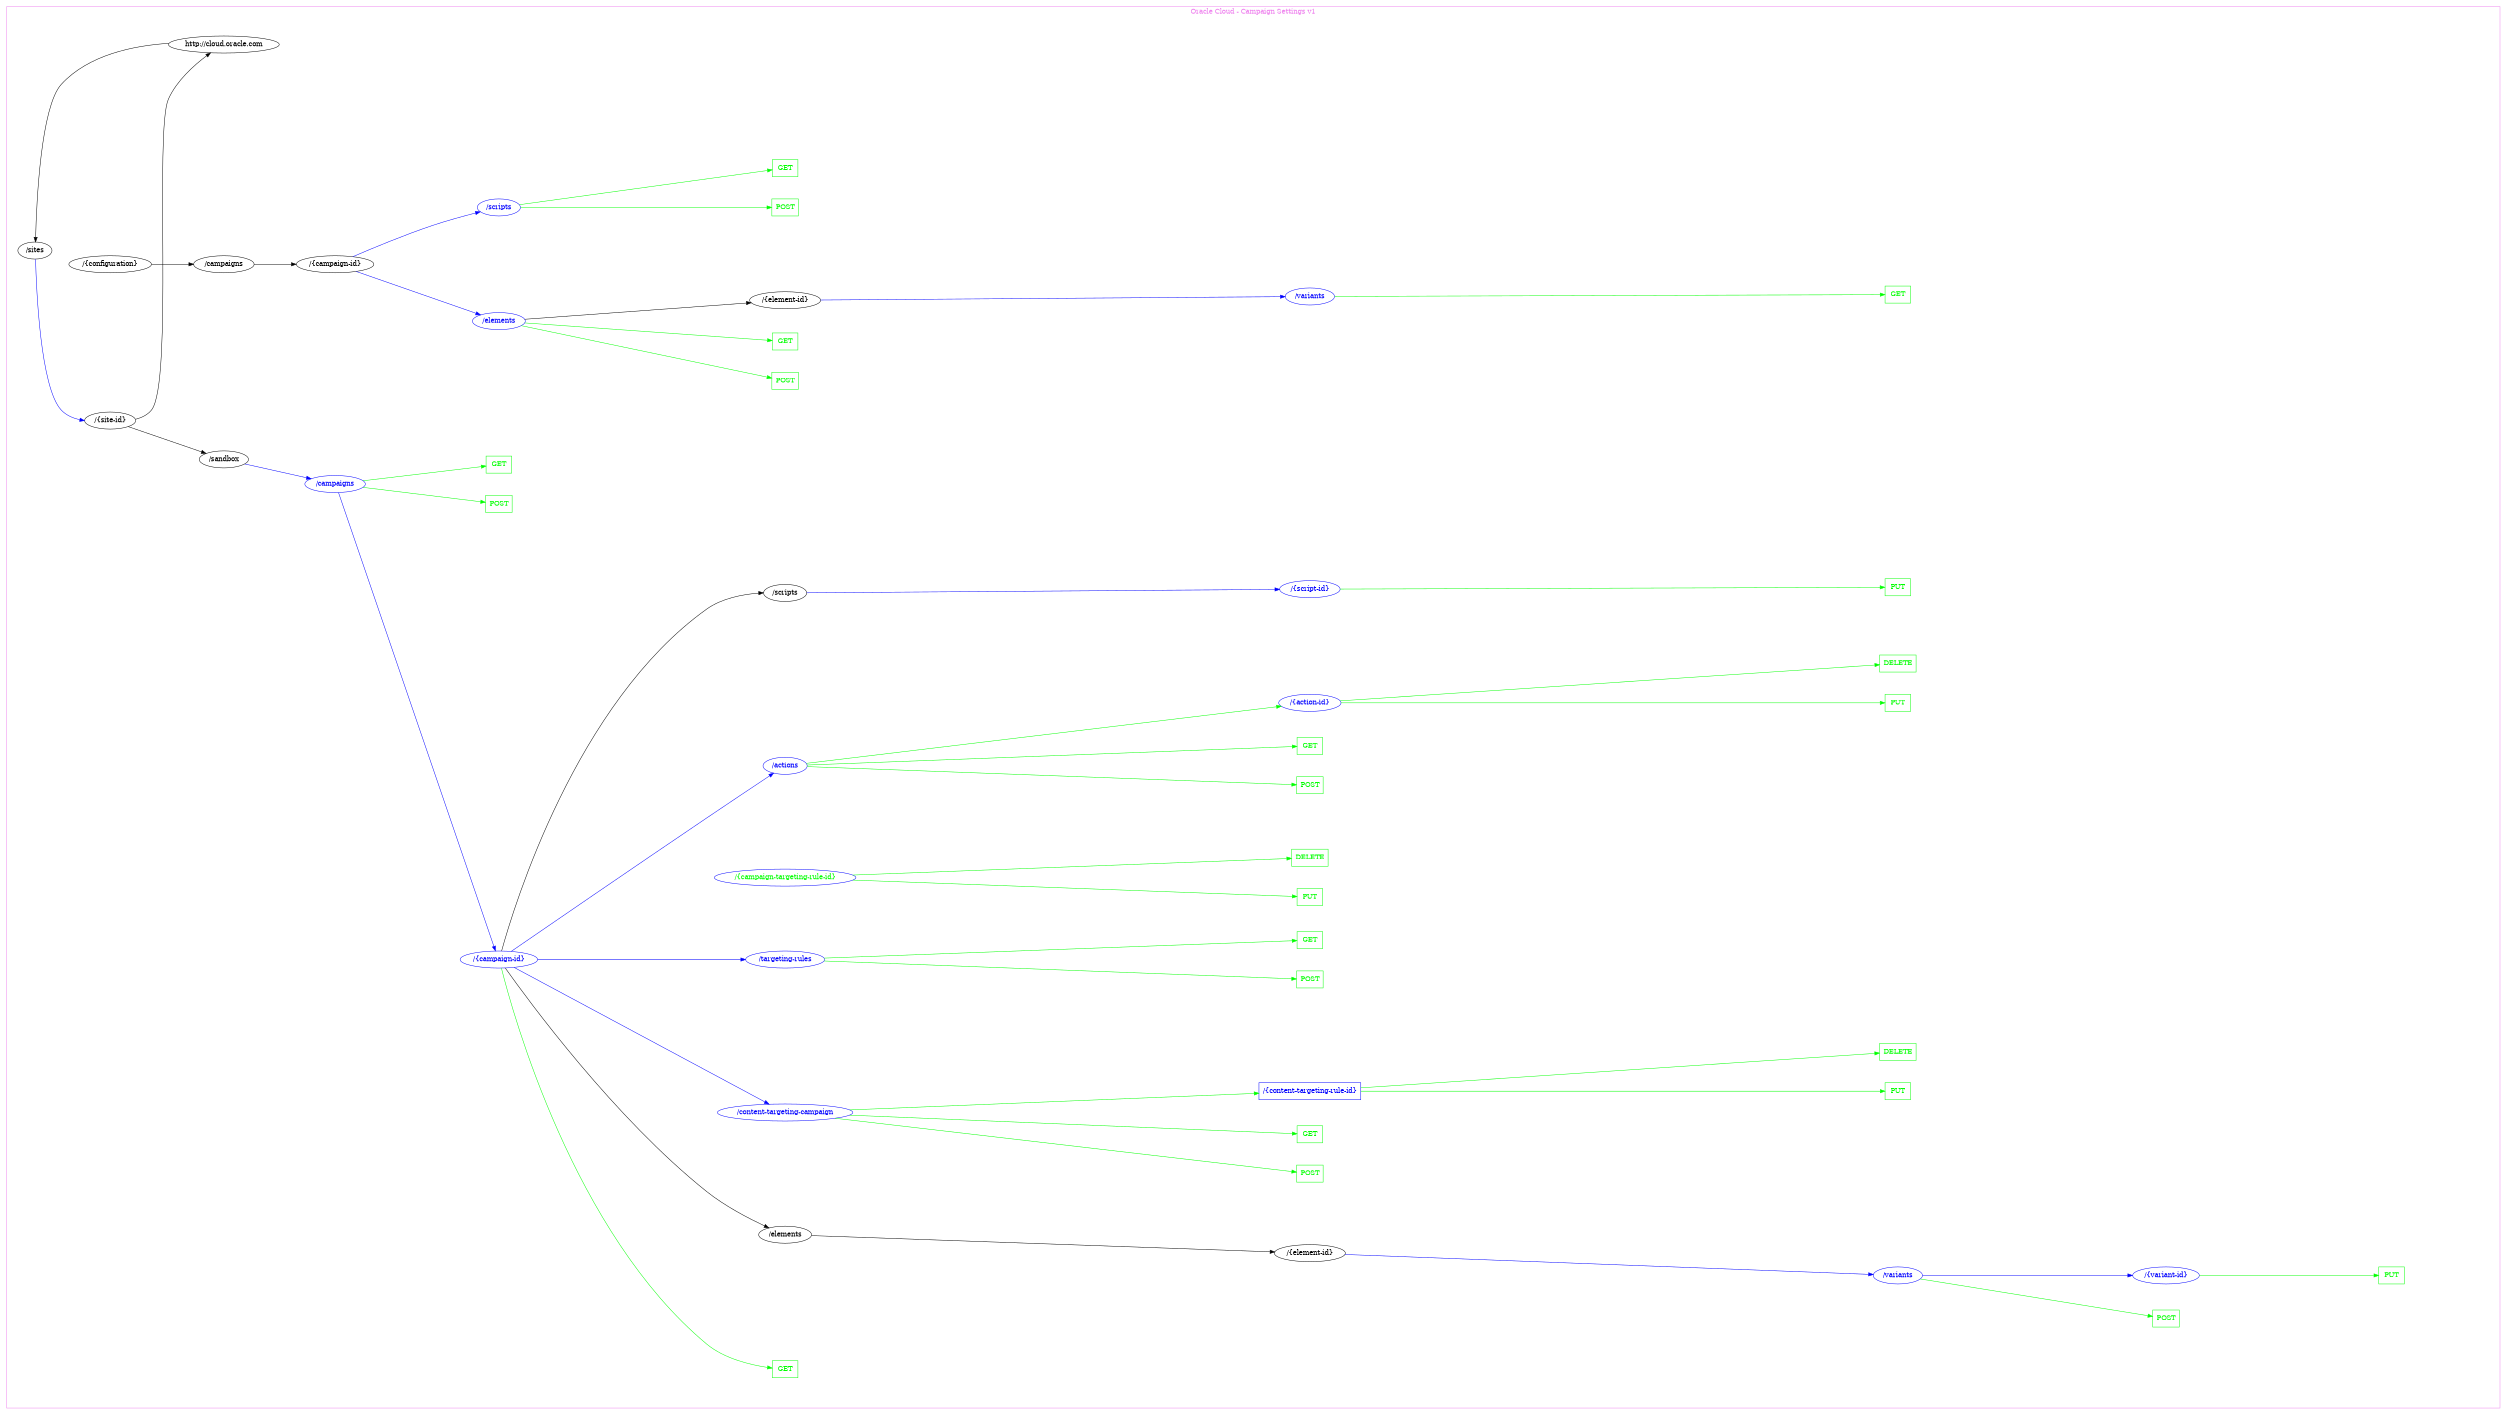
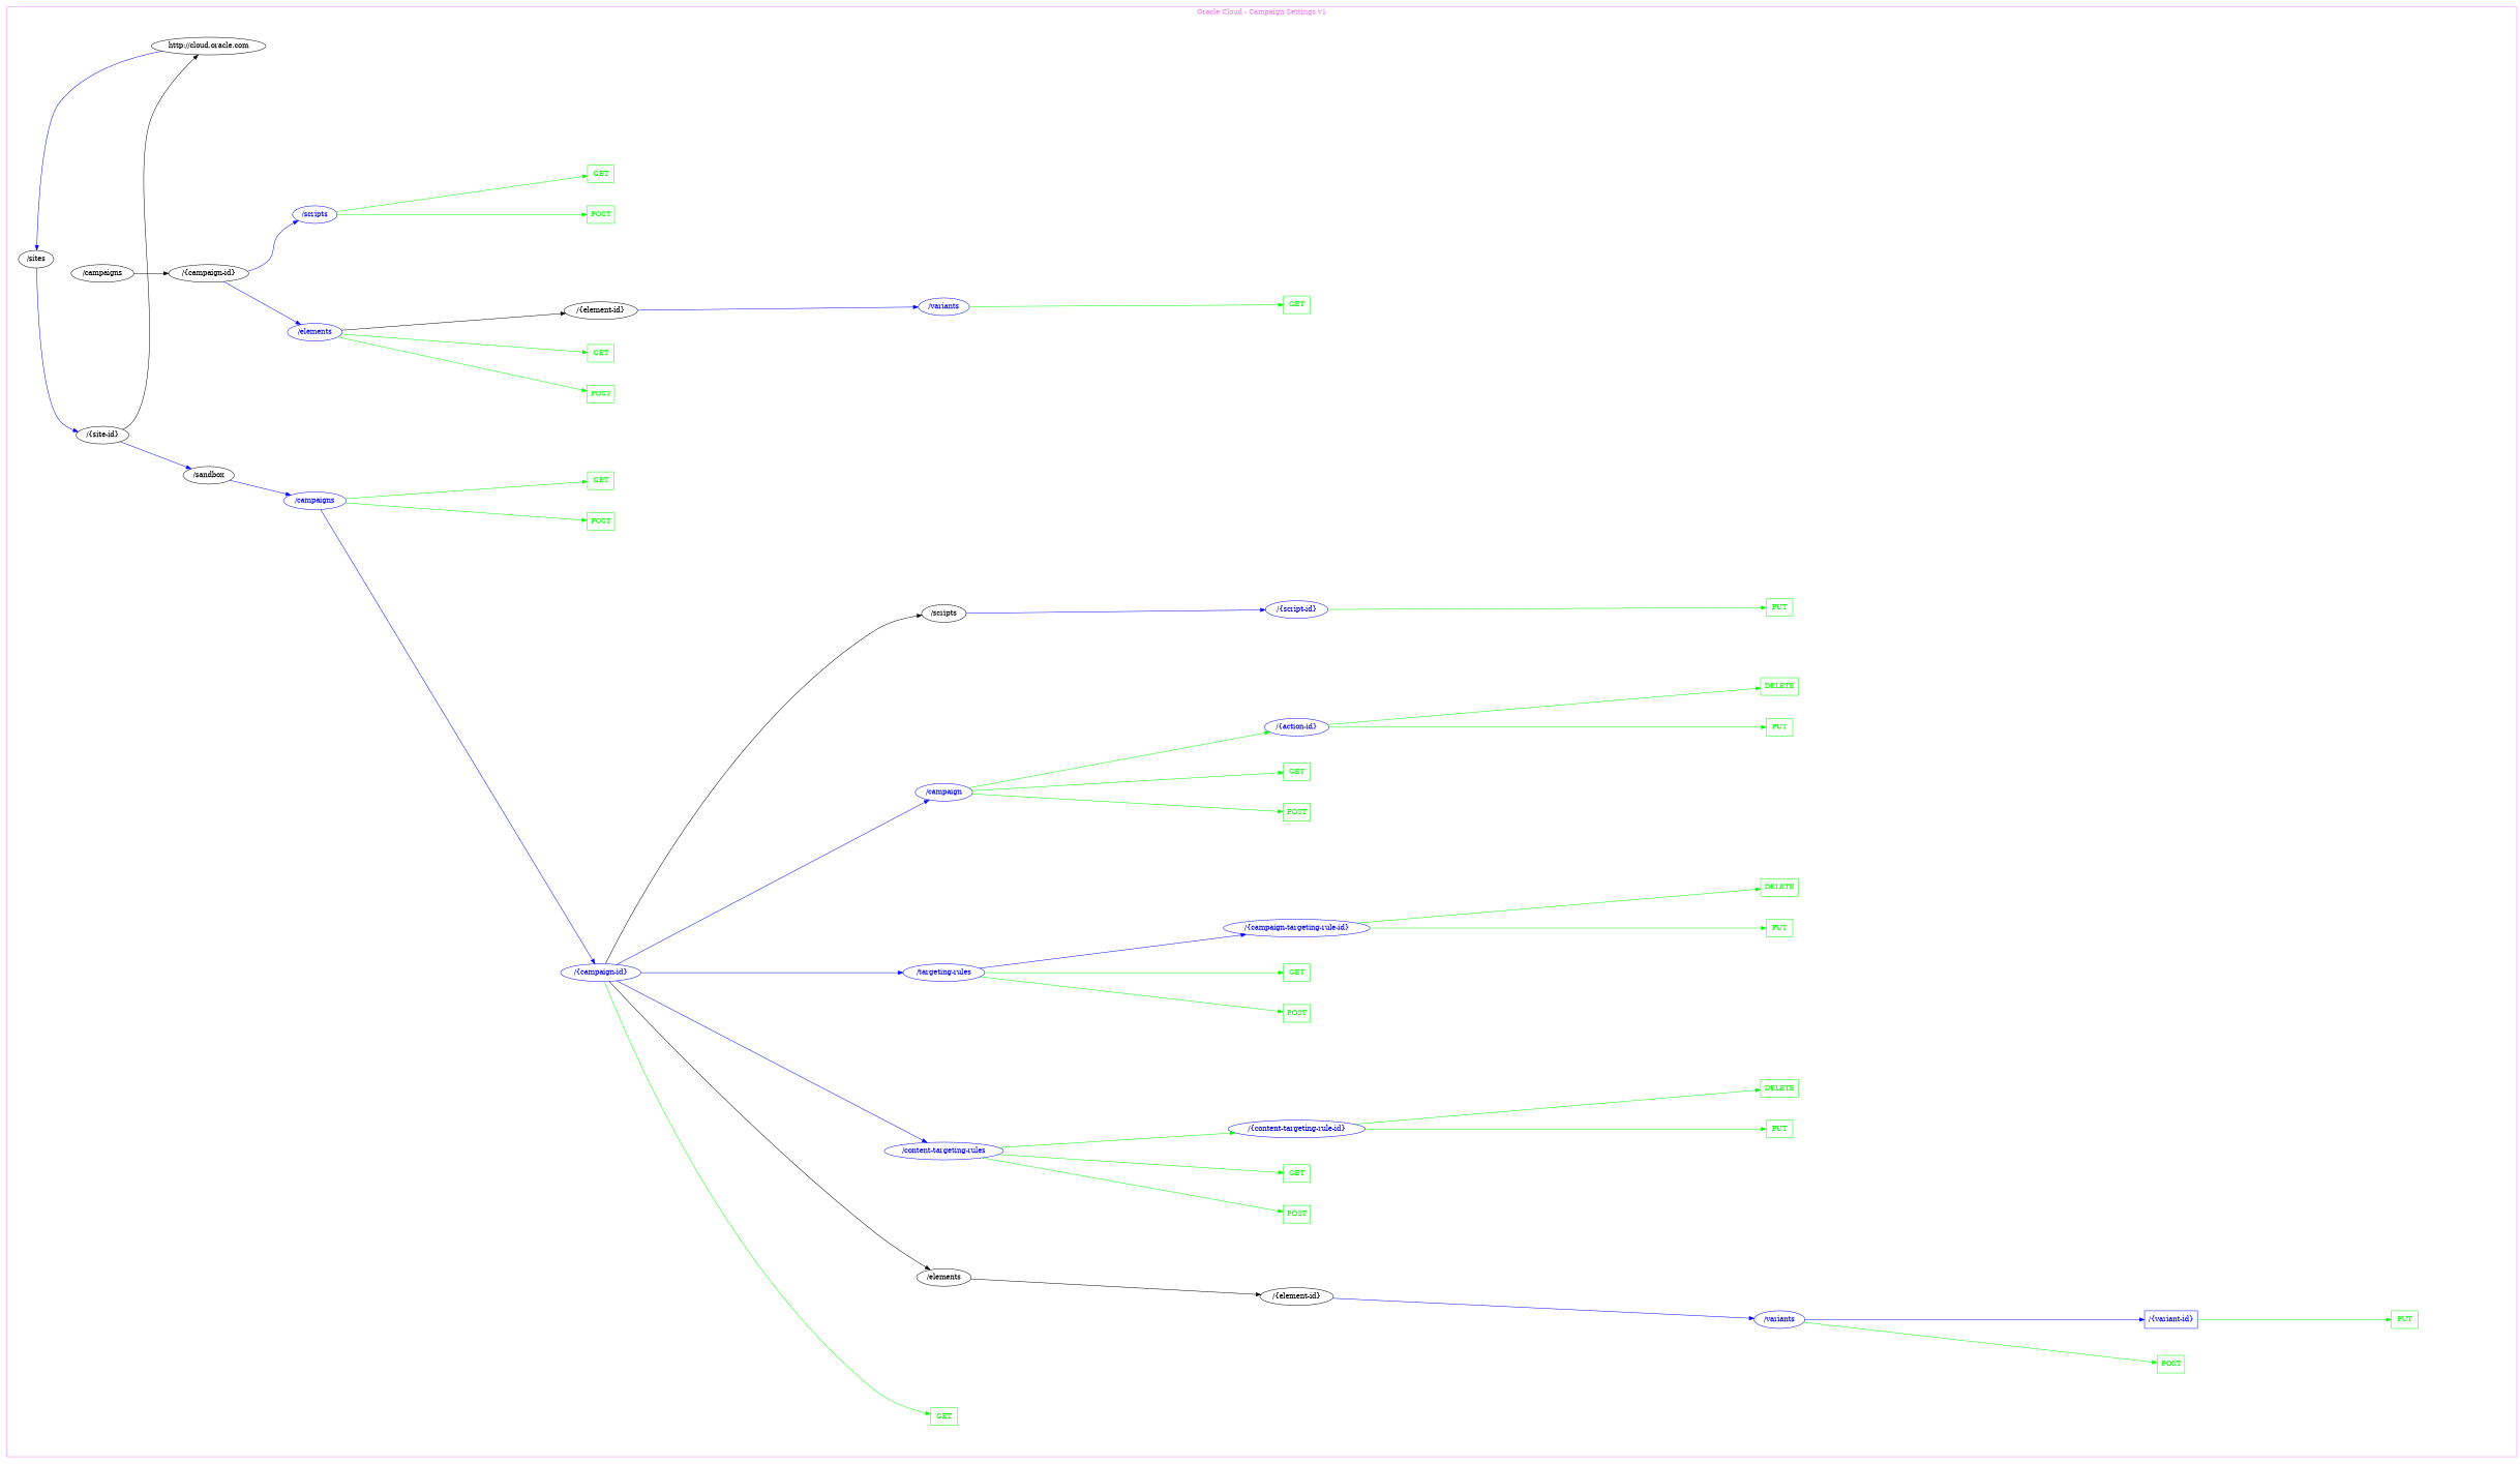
  digraph {
    rankdir=LR
    node [color=green fontcolor=green shape=ellipse]
    edge [color=green fontcolor=green]
    n1 [label=POST shape=box]
    n2 [label=GET shape=box]
    n3 [label=GET shape=box]
    n4 [color=blue fontcolor=blue label="/variants"]
    n5 [color=black fontcolor=black label="/{element-id}"]
    n6 [color=blue fontcolor=blue label="/elements"]
    n7 [label=POST shape=box]
    n8 [label=GET shape=box]
    n9 [color=blue fontcolor=blue label="/scripts"]
    n10 [color=black fontcolor=black label="/{campaign-id}"]
    n11 [color=black fontcolor=black label="/campaigns"]
-   n12 [color=black fontcolor=black label="/{configuration}"]
    n13 [label=GET shape=box]
    n14 [label=POST shape=box]
    n15 [label=PUT shape=box]
-   n16 [color=blue fontcolor=blue label="/{variant-id}"]
+   n16 [color=blue fontcolor=blue label="/{variant-id}" shape=box]
    n17 [color=blue fontcolor=blue label="/variants"]
    n18 [color=black fontcolor=black label="/{element-id}"]
    n19 [color=black fontcolor=black label="/elements"]
    n20 [label=POST shape=box]
    n21 [label=GET shape=box]
    n22 [label=PUT shape=box]
    n23 [label=DELETE shape=box]
-   n24 [color=blue fontcolor=blue label="/{content-targeting-rule-id}" shape=box]
-   n25 [color=blue fontcolor=blue label="/content-targeting-campaign"]
+   n24 [color=blue fontcolor=blue label="/{content-targeting-rule-id}"]
+   n25 [color=blue fontcolor=blue label="/content-targeting-rules"]
    n26 [label=POST shape=box]
    n27 [label=GET shape=box]
    n28 [label=PUT shape=box]
    n29 [label=DELETE shape=box]
-   n30 [color=blue label="/{campaign-targeting-rule-id}"]
+   n30 [color=blue fontcolor=blue label="/{campaign-targeting-rule-id}"]
    n31 [color=blue fontcolor=blue label="/targeting-rules"]
    n32 [label=POST shape=box]
    n33 [label=GET shape=box]
    n34 [label=PUT shape=box]
    n35 [label=DELETE shape=box]
    n36 [color=blue fontcolor=blue label="/{action-id}"]
-   n37 [color=blue fontcolor=blue label="/actions"]
+   n37 [color=blue fontcolor=blue label="/campaign"]
    n38 [label=PUT shape=box]
    n39 [color=blue fontcolor=blue label="/{script-id}"]
    n40 [color=black fontcolor=black label="/scripts"]
    n41 [color=blue fontcolor=blue label="/{campaign-id}"]
    n42 [label=POST shape=box]
    n43 [label=GET shape=box]
    n44 [color=blue fontcolor=blue label="/campaigns"]
    n45 [color=black fontcolor=black label="/sandbox"]
    n46 [color=black fontcolor=black label="/{site-id}"]
    n47 [color=black fontcolor=black label="/sites"]
    n48 [color=black fontcolor=black label="http://cloud.oracle.com"]
    subgraph cluster_1 {
      color=violet
      fontcolor=violet
      label="Oracle Cloud - Campaign Settings v1"
      subgraph cluster_2 {
        color=white
        fontcolor=white
        label="Oracle Cloud - Campaign Settings v1"
        n48
        subgraph cluster_3 {
          color=white
          fontcolor=white
          label="Oracle Cloud - Campaign Settings v1"
          n47
          subgraph cluster_4 {
            color=white
            fontcolor=white
            label="Oracle Cloud - Campaign Settings v1"
            n46
            subgraph cluster_5 {
              color=white
              fontcolor=white
              label="Oracle Cloud - Campaign Settings v1"
-             n12
              subgraph cluster_6 {
                color=white
                fontcolor=white
                label="Oracle Cloud - Campaign Settings v1"
                n11
                subgraph cluster_7 {
                  color=white
                  fontcolor=white
                  label="Oracle Cloud - Campaign Settings v1"
                  n10
                  subgraph cluster_8 {
                    color=white
                    fontcolor=white
                    label="Oracle Cloud - Campaign Settings v1"
                    n6
                    subgraph cluster_9 {
                      color=white
                      fontcolor=white
                      label="Oracle Cloud - Campaign Settings v1"
                      n1
                    }
                    subgraph cluster_10 {
                      color=white
                      fontcolor=white
                      label="Oracle Cloud - Campaign Settings v1"
                      n2
                    }
                    subgraph cluster_11 {
                      color=white
                      fontcolor=white
                      label="Oracle Cloud - Campaign Settings v1"
                      n5
                      subgraph cluster_12 {
                        color=white
                        fontcolor=white
                        label="Oracle Cloud - Campaign Settings v1"
                        n4
                        subgraph cluster_13 {
                          color=white
                          fontcolor=white
                          label="Oracle Cloud - Campaign Settings v1"
                          n3
                        }
                      }
                    }
                  }
                  subgraph cluster_14 {
                    color=white
                    fontcolor=white
                    label="Oracle Cloud - Campaign Settings v1"
                    n9
                    subgraph cluster_15 {
                      color=white
                      fontcolor=white
                      label="Oracle Cloud - Campaign Settings v1"
                      n7
                    }
                    subgraph cluster_16 {
                      color=white
                      fontcolor=white
                      label="Oracle Cloud - Campaign Settings v1"
                      n8
                    }
                  }
                }
              }
            }
            subgraph cluster_17 {
              color=white
              fontcolor=white
              label="Oracle Cloud - Campaign Settings v1"
              n45
              subgraph cluster_18 {
                color=white
                fontcolor=white
                label="Oracle Cloud - Campaign Settings v1"
                n44
                subgraph cluster_19 {
                  color=white
                  fontcolor=white
                  label="Oracle Cloud - Campaign Settings v1"
                  n41
                  subgraph cluster_20 {
                    color=white
                    fontcolor=white
                    label="Oracle Cloud - Campaign Settings v1"
                    n13
                  }
                  subgraph cluster_21 {
                    color=white
                    fontcolor=white
                    label="Oracle Cloud - Campaign Settings v1"
                    n19
                    subgraph cluster_22 {
                      color=white
                      fontcolor=white
                      label="Oracle Cloud - Campaign Settings v1"
                      n18
                      subgraph cluster_23 {
                        color=white
                        fontcolor=white
                        label="Oracle Cloud - Campaign Settings v1"
                        n17
                        subgraph cluster_24 {
                          color=white
                          fontcolor=white
                          label="Oracle Cloud - Campaign Settings v1"
                          n14
                        }
                        subgraph cluster_25 {
                          color=white
                          fontcolor=white
                          label="Oracle Cloud - Campaign Settings v1"
                          n16
                          subgraph cluster_26 {
                            color=white
                            fontcolor=white
                            label="Oracle Cloud - Campaign Settings v1"
                            n15
                          }
                        }
                      }
                    }
                  }
                  subgraph cluster_27 {
                    color=white
                    fontcolor=white
                    label="Oracle Cloud - Campaign Settings v1"
                    n25
                    subgraph cluster_28 {
                      color=white
                      fontcolor=white
                      label="Oracle Cloud - Campaign Settings v1"
                      n20
                    }
                    subgraph cluster_29 {
                      color=white
                      fontcolor=white
                      label="Oracle Cloud - Campaign Settings v1"
                      n21
                    }
                    subgraph cluster_30 {
                      color=white
                      fontcolor=white
                      label="Oracle Cloud - Campaign Settings v1"
                      n24
                      subgraph cluster_31 {
                        color=white
                        fontcolor=white
                        label="Oracle Cloud - Campaign Settings v1"
                        n22
                      }
                      subgraph cluster_32 {
                        color=white
                        fontcolor=white
                        label="Oracle Cloud - Campaign Settings v1"
                        n23
                      }
                    }
                  }
                  subgraph cluster_33 {
                    color=white
                    fontcolor=white
                    label="Oracle Cloud - Campaign Settings v1"
                    n31
                    subgraph cluster_34 {
                      color=white
                      fontcolor=white
                      label="Oracle Cloud - Campaign Settings v1"
                      n26
                    }
                    subgraph cluster_35 {
                      color=white
                      fontcolor=white
                      label="Oracle Cloud - Campaign Settings v1"
                      n27
                    }
                    subgraph cluster_36 {
                      color=white
                      fontcolor=white
                      label="Oracle Cloud - Campaign Settings v1"
                      n30
                      subgraph cluster_37 {
                        color=white
                        fontcolor=white
                        label="Oracle Cloud - Campaign Settings v1"
                        n28
                      }
                      subgraph cluster_38 {
                        color=white
                        fontcolor=white
                        label="Oracle Cloud - Campaign Settings v1"
                        n29
                      }
                    }
                  }
                  subgraph cluster_39 {
                    color=white
                    fontcolor=white
                    label="Oracle Cloud - Campaign Settings v1"
                    n37
                    subgraph cluster_40 {
                      color=white
                      fontcolor=white
                      label="Oracle Cloud - Campaign Settings v1"
                      n32
                    }
                    subgraph cluster_41 {
                      color=white
                      fontcolor=white
                      label="Oracle Cloud - Campaign Settings v1"
                      n33
                    }
                    subgraph cluster_42 {
                      color=white
                      fontcolor=white
                      label="Oracle Cloud - Campaign Settings v1"
                      n36
                      subgraph cluster_43 {
                        color=white
                        fontcolor=white
                        label="Oracle Cloud - Campaign Settings v1"
                        n34
                      }
                      subgraph cluster_44 {
                        color=white
                        fontcolor=white
                        label="Oracle Cloud - Campaign Settings v1"
                        n35
                      }
                    }
                  }
                  subgraph cluster_45 {
                    color=white
                    fontcolor=white
                    label="Oracle Cloud - Campaign Settings v1"
                    n40
                    subgraph cluster_46 {
                      color=white
                      fontcolor=white
                      label="Oracle Cloud - Campaign Settings v1"
                      n39
                      subgraph cluster_47 {
                        color=white
                        fontcolor=white
                        label="Oracle Cloud - Campaign Settings v1"
                        n38
                      }
                    }
                  }
                }
                subgraph cluster_48 {
                  color=white
                  fontcolor=white
                  label="Oracle Cloud - Campaign Settings v1"
                  n42
                }
                subgraph cluster_49 {
                  color=white
                  fontcolor=white
                  label="Oracle Cloud - Campaign Settings v1"
                  n43
                }
              }
            }
          }
        }
      }
    }
    n4 -> n3
    n5 -> n4 [color=blue fontcolor=blue]
    n6 -> n1
    n6 -> n2
    n6 -> n5 [color=black fontcolor=black]
    n9 -> n7
    n9 -> n8
    n10 -> n6 [color=blue fontcolor=blue]
    n10 -> n9 [color=blue fontcolor=blue]
    n11 -> n10 [color=black fontcolor=black]
-   n12 -> n11 [color=black fontcolor=black]
    n16 -> n15
    n17 -> n14
    n17 -> n16 [color=blue fontcolor=blue]
    n18 -> n17 [color=blue fontcolor=blue]
    n19 -> n18 [color=black fontcolor=black]
    n24 -> n22
    n24 -> n23
    n25 -> n20
    n25 -> n21
    n25 -> n24 [fontcolor=blue]
    n30 -> n28
    n30 -> n29
    n31 -> n26
    n31 -> n27
+   n31 -> n30 [color=blue fontcolor=blue]
    n36 -> n34
    n36 -> n35
    n37 -> n32
    n37 -> n33
    n37 -> n36 [fontcolor=blue]
    n39 -> n38
    n40 -> n39 [color=blue fontcolor=blue]
    n41 -> n13
    n41 -> n19 [color=black fontcolor=black]
    n41 -> n25 [color=blue fontcolor=blue]
    n41 -> n31 [color=blue fontcolor=blue]
    n41 -> n37 [color=blue fontcolor=blue]
    n41 -> n40 [color=black fontcolor=black]
    n44 -> n41 [color=blue fontcolor=blue]
    n44 -> n42
    n44 -> n43
    n45 -> n44 [color=blue fontcolor=blue]
-   n46 -> n45 [color=black fontcolor=black]
+   n46 -> n45 [color=blue fontcolor=black]
    n46 -> n48 [color=black fontcolor=black]
    n47 -> n46 [color=blue fontcolor=black]
-   n48 -> n47 [color=black fontcolor=black]
+   n48 -> n47 [color=blue fontcolor=black]
  }
